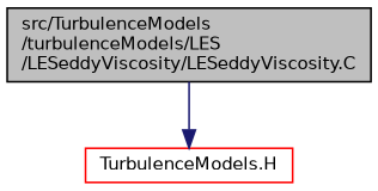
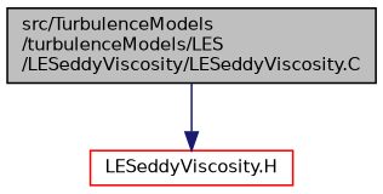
  digraph {
    node [fontname=Helvetica fontsize=10 shape=record]
    n1 [color=black fillcolor=grey75 fontcolor=black height=0.2 label="src/TurbulenceModels\l/turbulenceModels/LES\l/LESeddyViscosity/LESeddyViscosity.C" style=filled width=0.4]
-   n2 [color=red height=0.2 label="TurbulenceModels.H" width=0.4]
+   n2 [color=red height=0.2 label="LESeddyViscosity.H" width=0.4]
    n1 -> n2 [color=midnightblue fontname=Helvetica fontsize=10 labelfontname=Helvetica labelfontsize=10 style=solid]
  }
